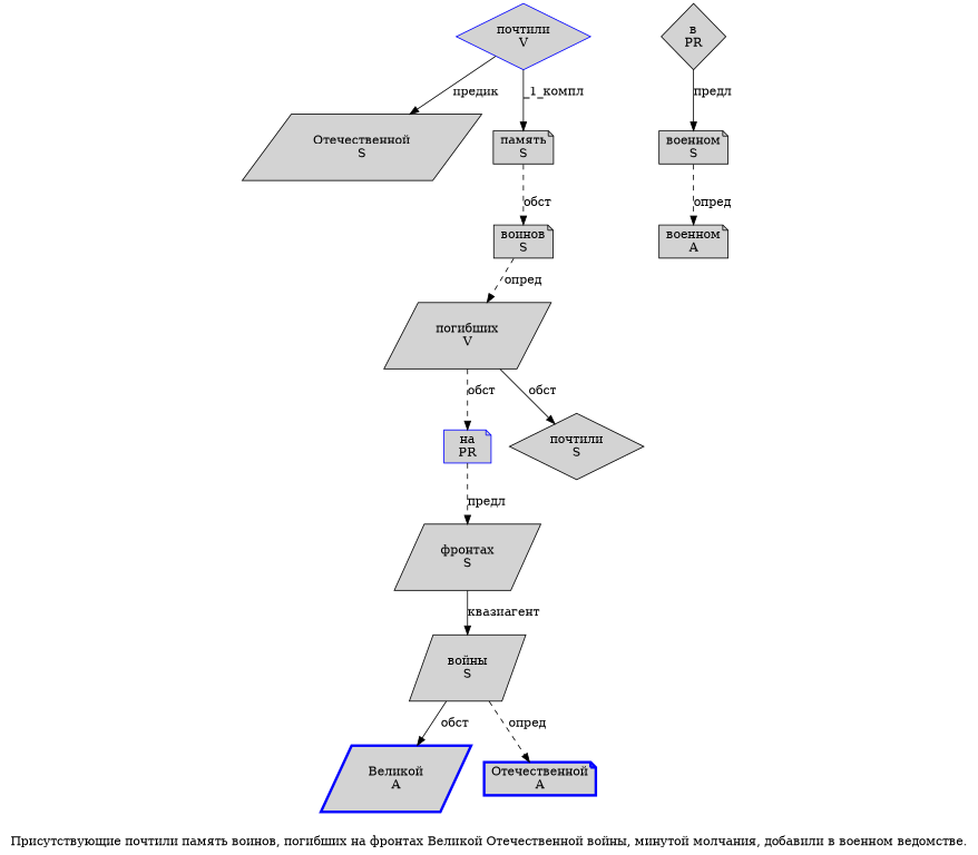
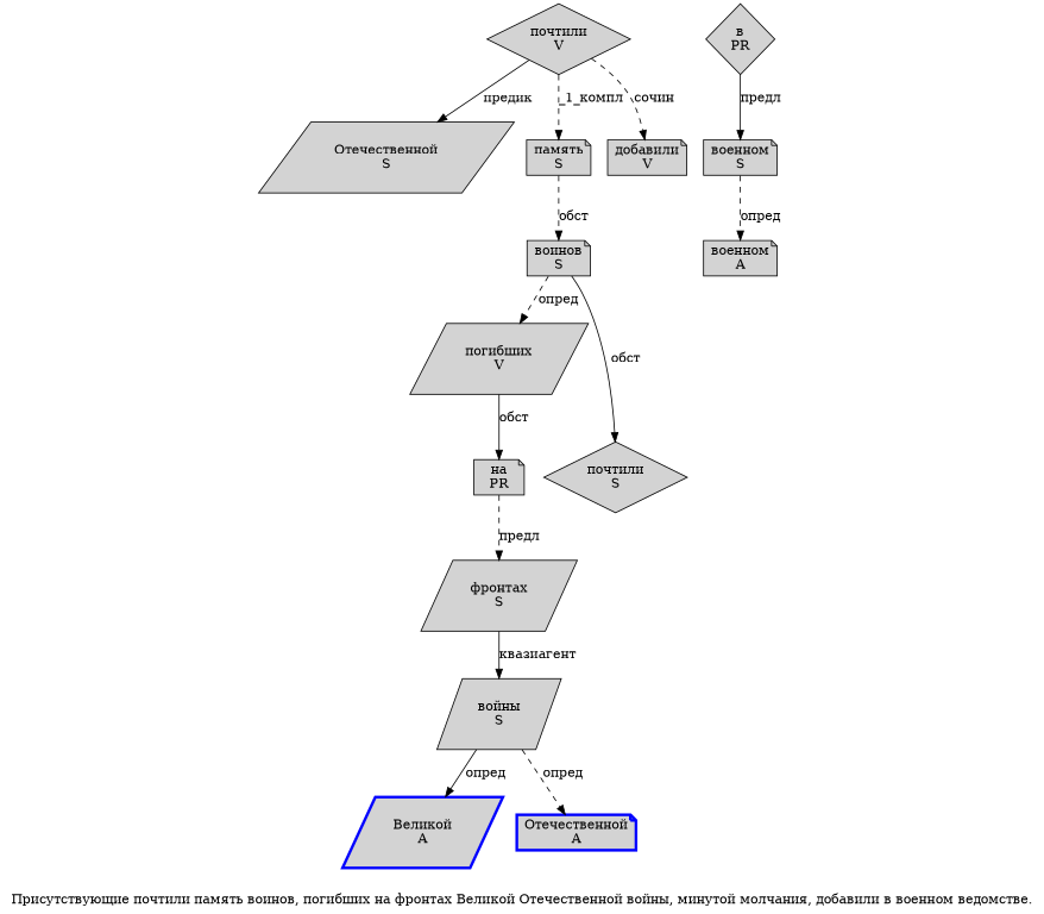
  digraph {
    label="Присутствующие почтили память воинов, погибших на фронтах Великой Отечественной войны, минутой молчания, добавили в военном ведомстве."
    node [fillcolor=lightgray penwidth=1 shape=note style=filled]
    edge [style=dashed]
    n1 [label="Отечественной\nS" shape=parallelogram]
-   n2 [label="почтили\nV" shape=diamond color=blue]
+   n2 [label="почтили\nV" shape=diamond]
    n3 [label="память\nS"]
+   n4 [label="добавили\nV"]
    n5 [label="воинов\nS"]
    n6 [label="погибших\nV" shape=parallelogram]
-   n7 [label="на\nPR" color=blue]
+   n7 [label="на\nPR"]
    n8 [label="почтили\nS" shape=diamond]
    n9 [label="фронтах\nS" shape=parallelogram]
    n10 [label="войны\nS" shape=parallelogram]
    n11 [color=blue label="Великой\nA" penwidth=3 shape=parallelogram]
    n12 [color=blue label="Отечественной\nA" penwidth=3]
    n13 [label="в\nPR" shape=diamond]
    n14 [label="военном\nS"]
    n15 [label="военном\nA"]
    n2 -> n1 [label="предик" style=solid]
-   n2 -> n3 [label="_1_компл" style=solid]
+   n2 -> n3 [label="_1_компл"]
+   n2 -> n4 [label="сочин"]
    n3 -> n5 [label="обст"]
    n5 -> n6 [label="опред"]
-   n6 -> n7 [label="обст"]
-   n6 -> n8 [label="обст" style=solid]
+   n6 -> n7 [label="обст" style=solid]
+   n5 -> n8 [label="обст" style=solid]
    n7 -> n9 [label="предл"]
    n9 -> n10 [label="квазиагент" style=solid]
-   n10 -> n11 [label="обст" style=solid]
+   n10 -> n11 [label="опред" style=solid]
    n10 -> n12 [label="опред"]
    n13 -> n14 [label="предл" style=solid]
    n14 -> n15 [label="опред"]
  }
